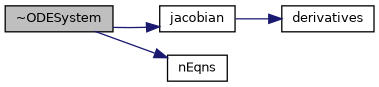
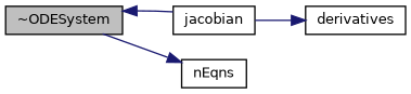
  digraph {
    fontname="DejaVu Sans"
    rankdir=LR
    node [color=black fontname="DejaVu Sans" fontsize=10 shape=record]
    edge [color=midnightblue fontname="DejaVu Sans" fontsize=10 labelfontname=Helvetica labelfontsize=10 style=solid]
    n1 [fillcolor=grey75 fontcolor=black height=0.2 label="~ODESystem" style=filled width=0.4]
    n2 [height=0.2 label=jacobian width=0.4]
    n3 [height=0.2 label=nEqns width=0.4]
    n4 [height=0.2 label=derivatives width=0.4]
-   n1 -> n2
+   n2 -> n1
    n1 -> n3
    n2 -> n4
  }
